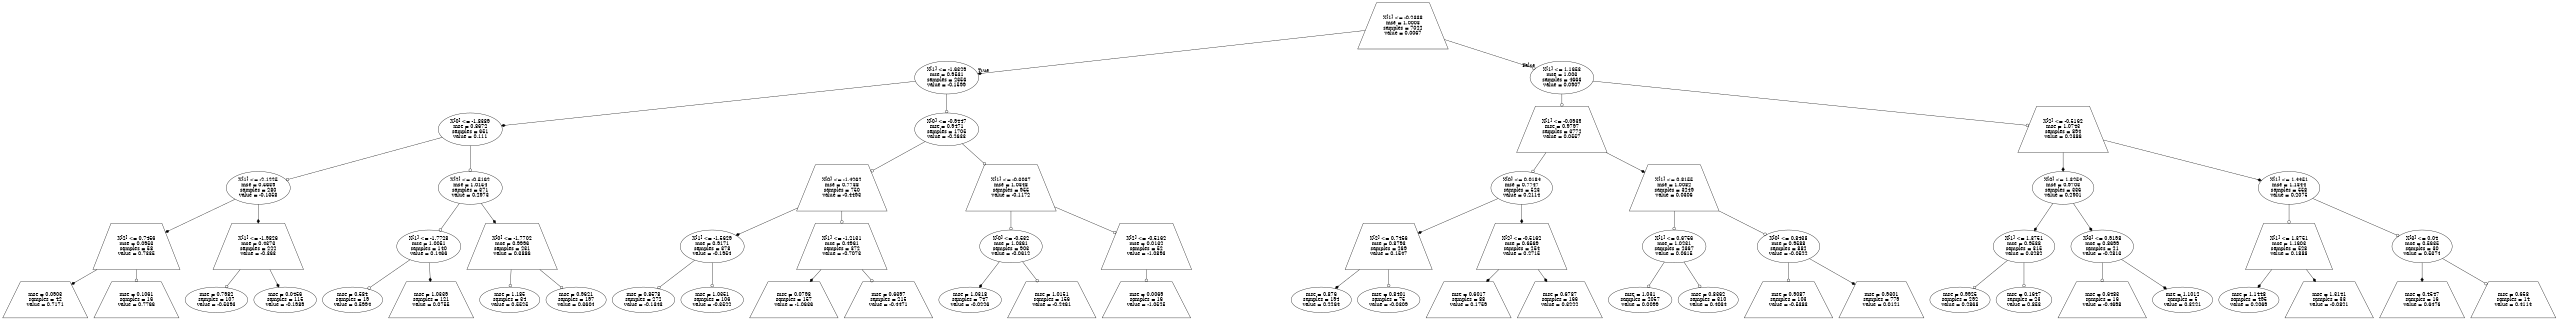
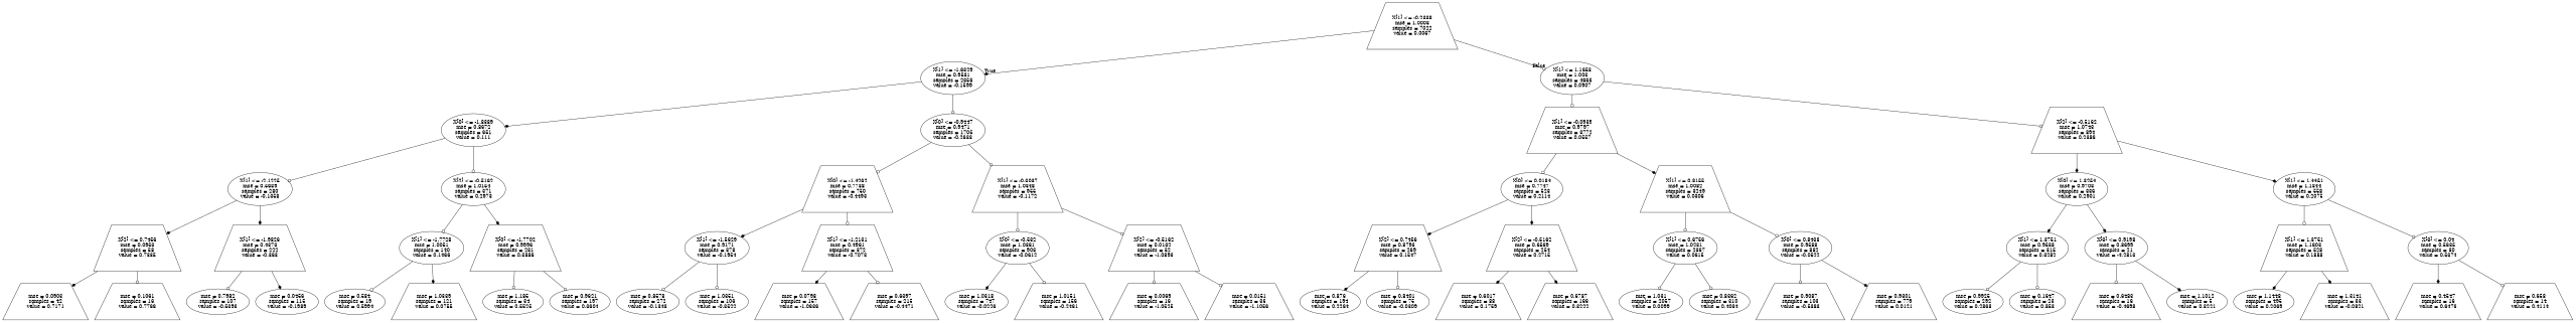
  digraph {
    node [shape=ellipse]
    edge [arrowhead=odot]
    n1 [label="X[1] <= -0.2338\nmse = 1.0003\nsamples = 7022\nvalue = 0.0067" shape=trapezium]
    n2 [label="X[1] <= -1.6329\nmse = 0.9531\nsamples = 2356\nvalue = -0.1599"]
    n3 [label="X[1] <= 1.1653\nmse = 1.003\nsamples = 4666\nvalue = 0.0907"]
    n4 [label="X[0] <= -1.8389\nmse = 0.8672\nsamples = 651\nvalue = 0.111"]
    n5 [label="X[0] <= -0.9447\nmse = 0.9471\nsamples = 1705\nvalue = -0.2633"]
    n6 [label="X[1] <= -0.0939\nmse = 0.9797\nsamples = 3772\nvalue = 0.0557" shape=trapezium]
    n7 [label="X[2] <= -0.5162\nmse = 1.0743\nsamples = 894\nvalue = 0.2386" shape=trapezium]
    n8 [label="X[1] <= -2.1225\nmse = 0.5639\nsamples = 280\nvalue = -0.1358"]
    n9 [label="X[2] <= -0.5162\nmse = 1.0154\nsamples = 371\nvalue = 0.2973"]
    n10 [label="X[0] <= -1.4262\nmse = 0.7738\nsamples = 750\nvalue = -0.4493" shape=trapezium]
    n11 [label="X[1] <= -0.3037\nmse = 1.0348\nsamples = 955\nvalue = -0.1172" shape=trapezium]
    n12 [label="X[2] <= 0.7456\nmse = 0.0953\nsamples = 58\nvalue = 0.7335" shape=trapezium]
    n13 [label="X[1] <= -1.9826\nmse = 0.4373\nsamples = 222\nvalue = -0.363" shape=trapezium]
    n14 [label="X[1] <= -1.7728\nmse = 1.0051\nsamples = 140\nvalue = 0.1466"]
    n15 [label="X[0] <= -1.7702\nmse = 0.9996\nsamples = 231\nvalue = 0.3886" shape=trapezium]
    n16 [label="mse = 0.0903\nsamples = 42\nvalue = 0.7171" shape=trapezium]
    n17 [label="mse = 0.1061\nsamples = 16\nvalue = 0.7766" shape=trapezium]
    n18 [label="mse = 0.7982\nsamples = 107\nvalue = -0.5393"]
    n19 [label="mse = 0.0456\nsamples = 115\nvalue = -0.1989"]
    n20 [label="mse = 0.584\nsamples = 19\nvalue = 0.5994"]
    n21 [label="mse = 1.0339\nsamples = 121\nvalue = 0.0755" shape=trapezium]
    n22 [label="mse = 1.185\nsamples = 34\nvalue = 0.5525"]
    n23 [label="mse = 0.9621\nsamples = 197\nvalue = 0.3604"]
    n24 [label="X[1] <= -1.5629\nmse = 0.9171\nsamples = 378\nvalue = -0.1954"]
    n25 [label="X[1] <= -1.2131\nmse = 0.4961\nsamples = 372\nvalue = -0.7073" shape=trapezium]
    n26 [label="X[0] <= -0.532\nmse = 1.0361\nsamples = 903\nvalue = -0.0612"]
    n27 [label="X[2] <= -0.5162\nmse = 0.0132\nsamples = 52\nvalue = -1.0893" shape=trapezium]
    n28 [label="mse = 0.8578\nsamples = 272\nvalue = -0.1343"]
    n29 [label="mse = 1.0351\nsamples = 106\nvalue = -0.3522"]
    n30 [label="mse = 0.0798\nsamples = 157\nvalue = -1.0636" shape=trapezium]
    n31 [label="mse = 0.6397\nsamples = 215\nvalue = -0.4471" shape=trapezium]
    n32 [label="mse = 1.0318\nsamples = 747\nvalue = -0.0226"]
    n33 [label="mse = 1.0151\nsamples = 156\nvalue = -0.2461" shape=trapezium]
    n34 [label="mse = 0.0069\nsamples = 16\nvalue = -1.0525" shape=trapezium]
+   n35 [label="mse = 0.0151\nsamples = 36\nvalue = -1.1056" shape=trapezium]
    n36 [label="X[0] <= 0.0184\nmse = 0.7747\nsamples = 523\nvalue = 0.2114"]
    n37 [label="X[1] <= 0.8155\nmse = 1.0082\nsamples = 3249\nvalue = 0.0306" shape=trapezium]
    n38 [label="X[0] <= 1.3254\nmse = 0.9703\nsamples = 336\nvalue = 0.2901"]
    n39 [label="X[1] <= 1.4451\nmse = 1.1344\nsamples = 558\nvalue = 0.2075"]
    n40 [label="X[2] <= 0.7456\nmse = 0.8793\nsamples = 269\nvalue = 0.1547" shape=trapezium]
    n41 [label="X[2] <= -0.5162\nmse = 0.6569\nsamples = 254\nvalue = 0.2715" shape=trapezium]
    n42 [label="X[1] <= 0.6756\nmse = 1.0231\nsamples = 2367\nvalue = 0.0615"]
    n43 [label="X[0] <= 0.8438\nmse = 0.9588\nsamples = 882\nvalue = -0.0522"]
    n44 [label="mse = 0.876\nsamples = 194\nvalue = 0.2264"]
    n45 [label="mse = 0.8401\nsamples = 75\nvalue = -0.0309"]
    n46 [label="mse = 0.6017\nsamples = 88\nvalue = 0.1759" shape=trapezium]
    n47 [label="mse = 0.6787\nsamples = 166\nvalue = 0.3222" shape=trapezium]
    n48 [label="mse = 1.031\nsamples = 2057\nvalue = 0.0099"]
    n49 [label="mse = 0.8362\nsamples = 310\nvalue = 0.4034"]
    n50 [label="mse = 0.9087\nsamples = 103\nvalue = -0.5383" shape=trapezium]
    n51 [label="mse = 0.9301\nsamples = 779\nvalue = 0.0121" shape=trapezium]
    n52 [label="X[1] <= 1.3751\nmse = 0.9538\nsamples = 315\nvalue = 0.3282"]
-   n53 [label="X[3] <= 0.9198\nmse = 0.8699\nsamples = 21\nvalue = -0.2813"]
+   n53 [label="X[3] <= 0.9198\nmse = 0.8699\nsamples = 21\nvalue = -4.2813"]
    n54 [label="X[1] <= 1.3751\nmse = 1.1603\nsamples = 528\nvalue = 0.1888" shape=trapezium]
    n55 [label="X[3] <= 0.04\nmse = 0.5635\nsamples = 30\nvalue = 0.5374"]
    n56 [label="mse = 0.9925\nsamples = 292\nvalue = 0.2868"]
    n57 [label="mse = 0.1647\nsamples = 23\nvalue = 0.853"]
    n58 [label="mse = 0.6483\nsamples = 16\nvalue = -0.4698" shape=trapezium]
    n59 [label="mse = 1.1012\nsamples = 5\nvalue = 0.3221"]
    n60 [label="mse = 1.1448\nsamples = 495\nvalue = 0.2069"]
    n61 [label="mse = 1.3141\nsamples = 33\nvalue = -0.0821" shape=trapezium]
    n62 [label="mse = 0.4547\nsamples = 16\nvalue = 0.6476" shape=trapezium]
    n63 [label="mse = 0.658\nsamples = 14\nvalue = 0.4114" shape=trapezium]
    n1 -> n2 [arrowhead=diamond headlabel=True labelangle=45 labeldistance=2.5]
    n1 -> n3 [headlabel=False labelangle=-45 labeldistance=2.5]
    n2 -> n4 [arrowhead=diamond]
    n2 -> n5
    n3 -> n6
    n3 -> n7
    n4 -> n8
    n4 -> n9
    n5 -> n10
    n5 -> n11
    n6 -> n36
    n6 -> n37 [arrowhead=diamond]
    n7 -> n38 [arrowhead=diamond]
    n7 -> n39 [arrowhead=diamond]
    n8 -> n12 [arrowhead=diamond]
    n8 -> n13 [arrowhead=diamond]
    n9 -> n14
    n9 -> n15 [arrowhead=diamond]
    n10 -> n24 [arrowhead=diamond]
    n10 -> n25
    n11 -> n26
    n11 -> n27
    n12 -> n16 [arrowhead=diamond]
    n12 -> n17
    n13 -> n18
    n13 -> n19 [arrowhead=diamond]
    n14 -> n20
    n14 -> n21 [arrowhead=diamond]
    n15 -> n22
    n15 -> n23
    n24 -> n28
    n24 -> n29
    n25 -> n30 [arrowhead=diamond]
    n25 -> n31
    n26 -> n32 [arrowhead=diamond]
    n26 -> n33
    n27 -> n34
+   n27 -> n35
    n36 -> n40 [arrowhead=diamond]
    n36 -> n41 [arrowhead=diamond]
    n37 -> n42
    n37 -> n43
    n38 -> n52 [arrowhead=diamond]
    n38 -> n53 [arrowhead=diamond]
    n39 -> n54
    n39 -> n55
    n40 -> n44 [arrowhead=diamond]
    n40 -> n45
    n41 -> n46 [arrowhead=diamond]
    n41 -> n47 [arrowhead=diamond]
    n42 -> n48
    n42 -> n49
    n43 -> n50
    n43 -> n51 [arrowhead=diamond]
    n52 -> n56
    n52 -> n57
    n53 -> n58
    n53 -> n59 [arrowhead=diamond]
    n54 -> n60 [arrowhead=diamond]
    n54 -> n61 [arrowhead=diamond]
    n55 -> n62 [arrowhead=diamond]
    n55 -> n63
  }
